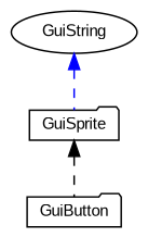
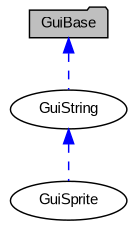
  digraph {
    fontname="Liberation Sans"
    node [color=black fillcolor=white fontname="Liberation Sans" fontsize=10 shape=folder style=filled]
    edge [color=blue dir=back fontname="Liberation Sans" fontsize=10 labelfontname=Helvetica labelfontsize=10 style=dashed]
+   n1 [fillcolor=grey75 fontcolor=black height=0.2 label=GuiBase width=0.4]
    n2 [height=0.2 label=GuiString shape=ellipse width=0.4]
-   n3 [height=0.2 label=GuiSprite width=0.4]
-   n4 [height=0.2 label=GuiButton width=0.4]
+   n3 [height=0.2 label=GuiSprite shape=ellipse width=0.4]
+   n1 -> n2
    n2 -> n3
-   n3 -> n4 [color=black]
  }
